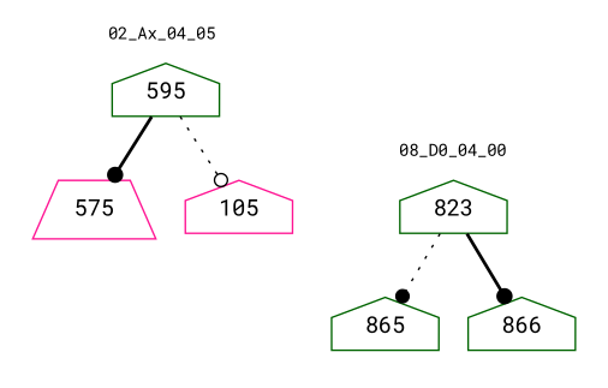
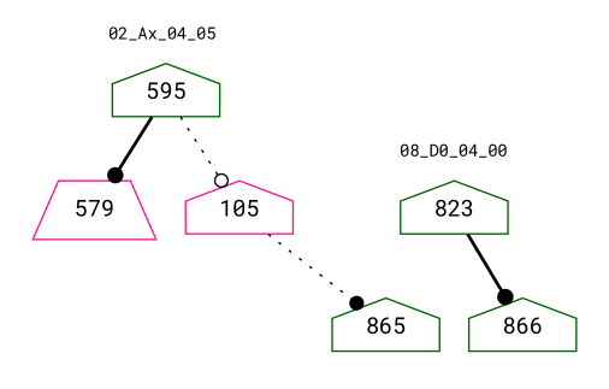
  digraph {
    fontname="Roboto Mono"
    node [color=darkgreen fontname="Roboto Mono" shape=house]
    edge [arrowhead=dot color=black fontname="Roboto Mono" style=bold]
    n1 [label=595]
-   n2 [color=deeppink label=575 shape=trapezium]
+   n2 [color=deeppink label=579 shape=trapezium]
    n3 [color=deeppink label=105]
    n4 [label=823]
    n5 [label=866]
    n6 [label=865]
    subgraph cluster_1 {
      color=white
      fontsize=10
      label="02_Ax_04_05"
      n1
      n2
      n3
    }
    subgraph cluster_2 {
      color=white
      fontsize=10
      label="08_D0_04_00"
      n4
      n5
      n6
    }
    n1 -> n2
    n1 -> n3 [arrowhead=odot style=dotted]
    n4 -> n5
-   n4 -> n6 [style=dotted]
+   n3 -> n6 [style=dotted]
  }
